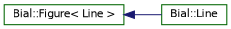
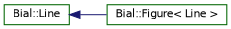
  digraph {
    rankdir=LR
    node [color=darkgreen fillcolor=white fontname=Helvetica fontsize=10 shape=record style=filled]
    n1 [height=0.2 label="Bial::Figure\< Line \>" width=0.4]
    n2 [height=0.2 label="Bial::Line" width=0.4]
-   n1 -> n2 [color=midnightblue dir=back fontname=Helvetica fontsize=10 labelfontname=Helvetica labelfontsize=10 style=solid]
+   n2 -> n1 [color=midnightblue dir=back fontname=Helvetica fontsize=10 labelfontname=Helvetica labelfontsize=10 style=solid]
  }
